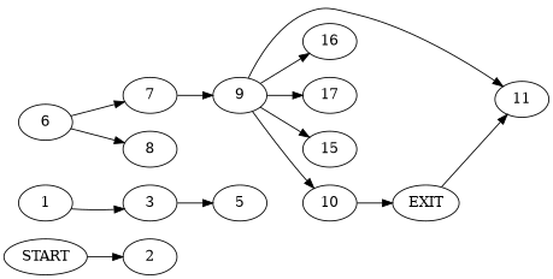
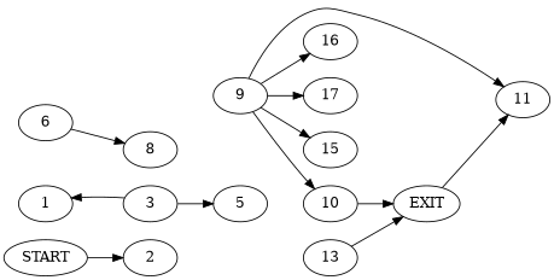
  digraph {
    rankdir=LR
    n1 [label=START]
    2
    1
    3
    5
    6
-   7
    8
    9
    10
    11
    n12 [label=16]
    n13 [label=17]
    15
    n15 [label=EXIT]
+   13
    n1 -> 2
-   1 -> 3
+   3 -> 1
    3 -> 5
-   6 -> 7
    6 -> 8
-   7 -> 9
    9 -> 10
    9 -> 11 [tailport=s2]
    9 -> n12 [tailport=s3]
    9 -> n13 [tailport=s5]
    9 -> 15
    10 -> n15
    n15 -> 11
+   13 -> n15
  }
